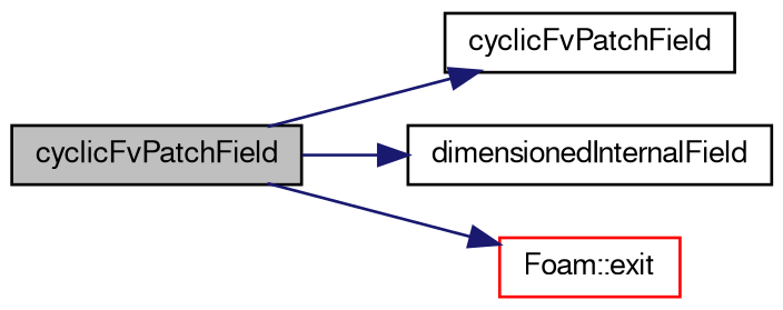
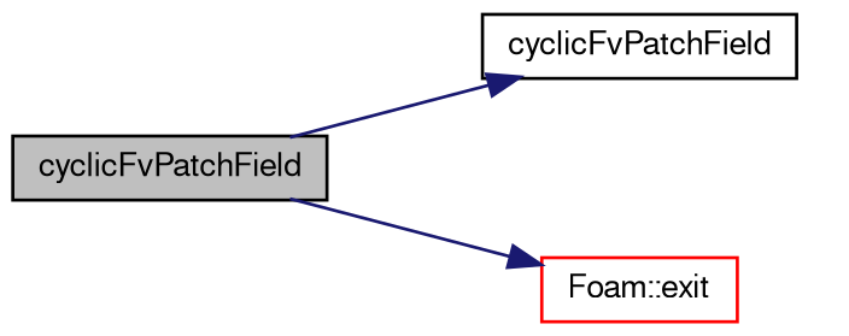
  digraph {
    rankdir=LR
    node [color=black fontname=FreeSans fontsize=10 shape=record]
    edge [color=midnightblue fontname=FreeSans fontsize=10 labelfontname=FreeSans labelfontsize=10 style=solid]
    n1 [fillcolor=grey75 fontcolor=black height=0.2 label=cyclicFvPatchField style=filled width=0.4]
    n2 [height=0.2 label=cyclicFvPatchField width=0.4]
-   n3 [height=0.2 label=dimensionedInternalField width=0.4]
    n4 [color=red height=0.2 label="Foam::exit" width=0.4]
    n1 -> n2
-   n1 -> n3
    n1 -> n4
  }
